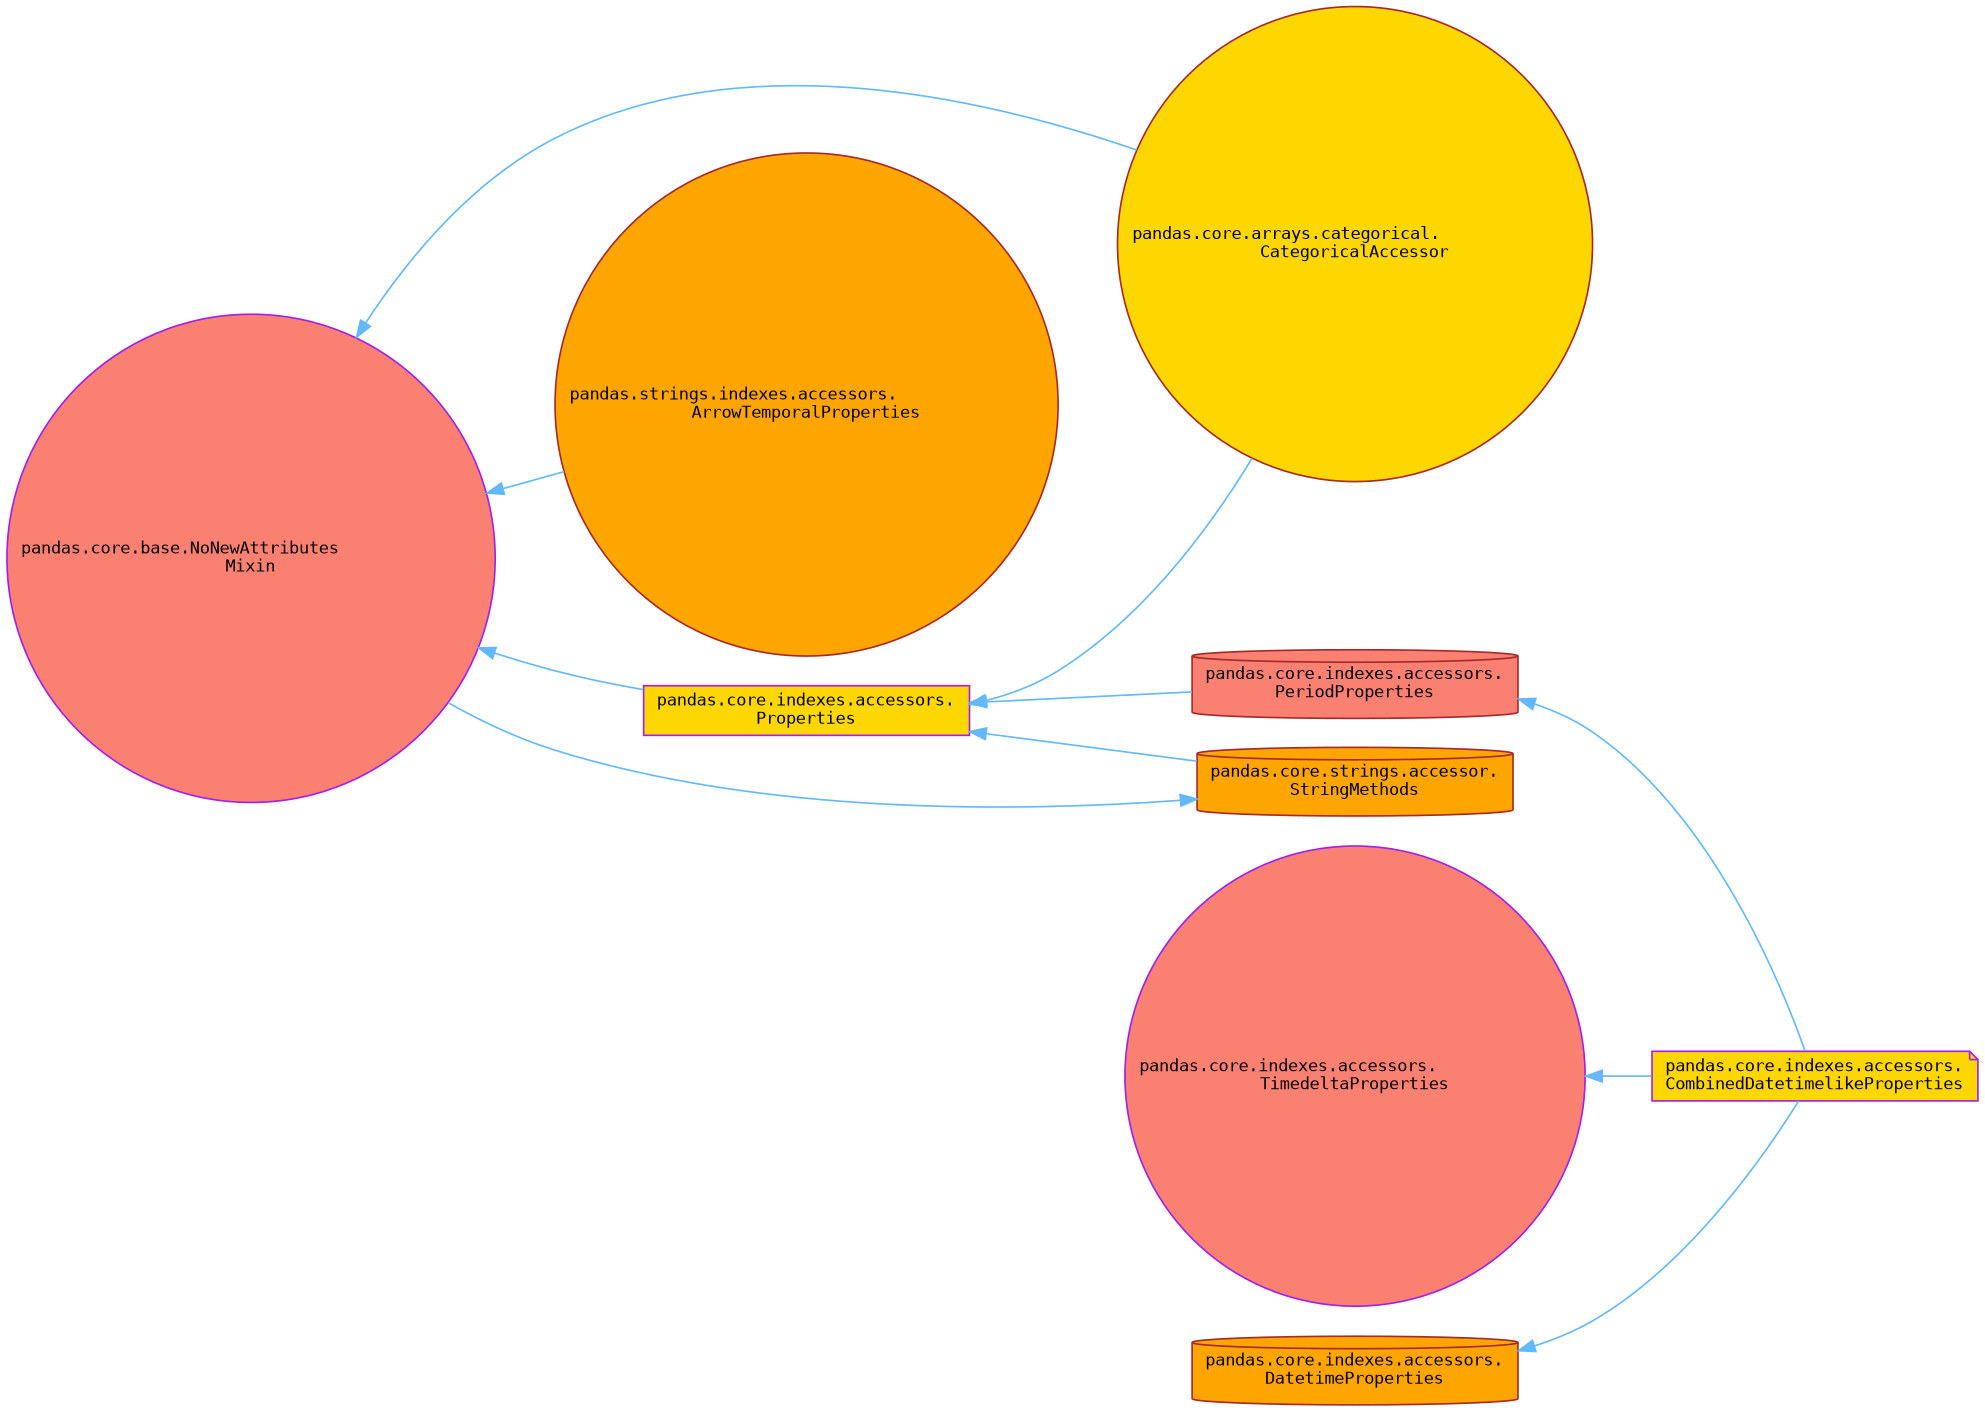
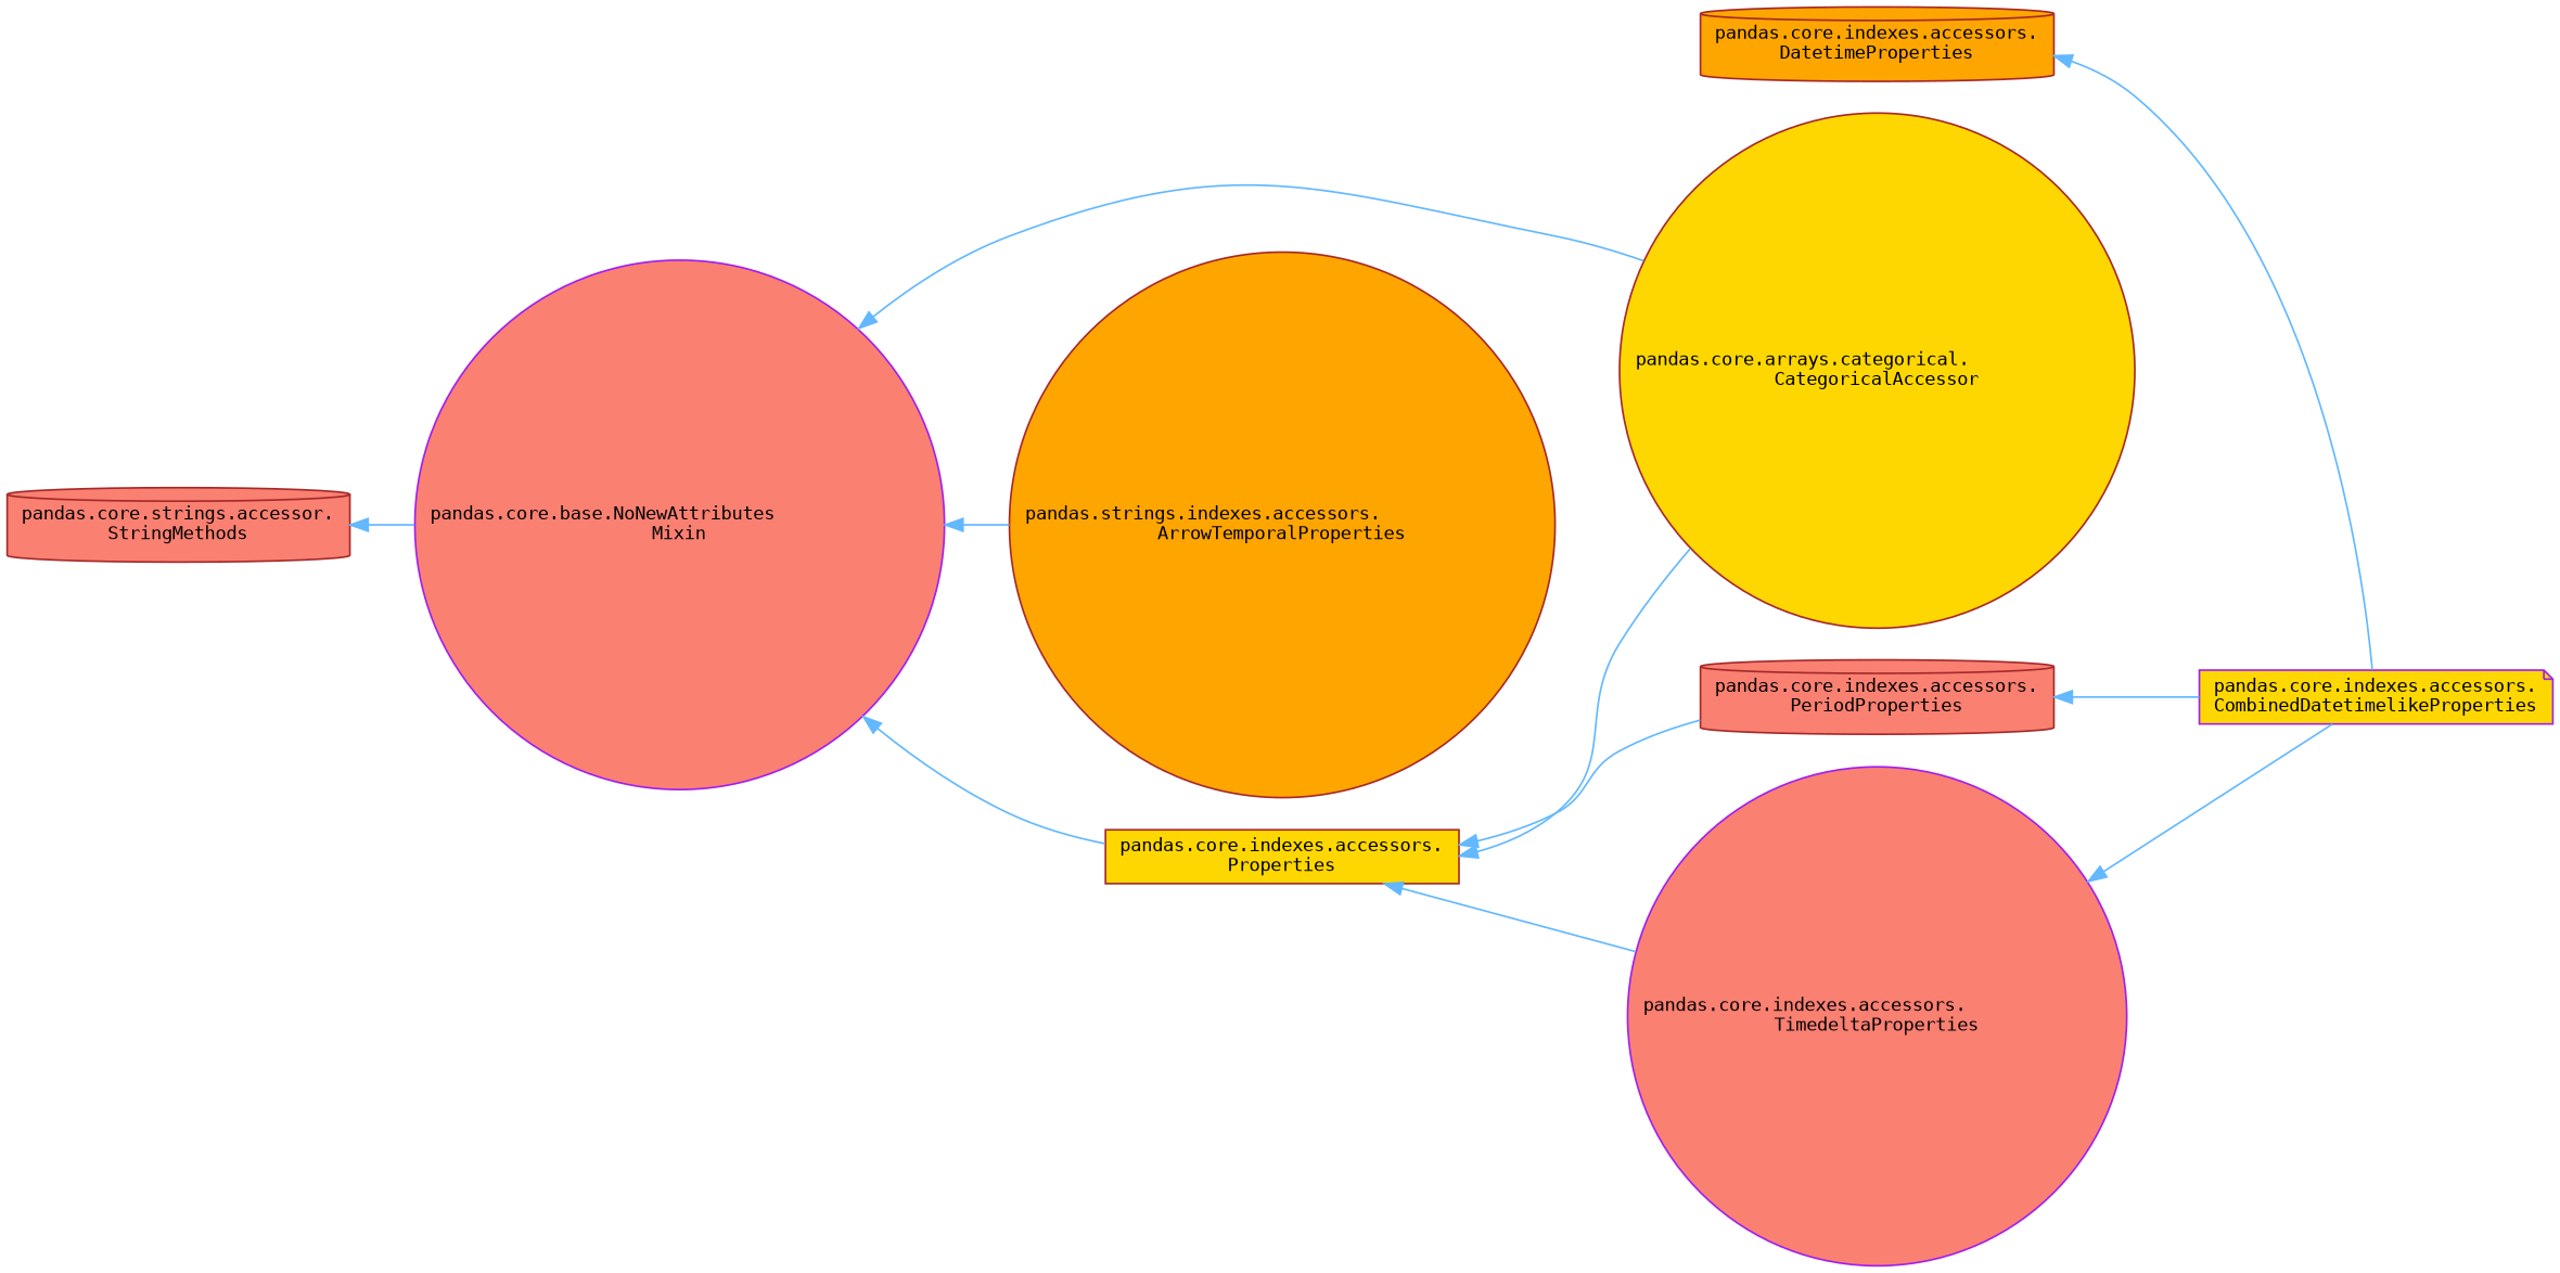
  digraph {
    fontname="DejaVu Sans Mono"
    rankdir=LR
    node [color=brown fillcolor=salmon fontname="DejaVu Sans Mono" fontsize=10 shape=circle style=filled]
    edge [color=steelblue1 dir=back fontname="DejaVu Sans Mono" fontsize=10 labelfontname=Helvetica labelfontsize=10 style=solid]
    n1 [color=purple fontcolor=black height=0.2 label="pandas.core.base.NoNewAttributes\lMixin" width=0.4]
    n2 [fillcolor=gold height=0.2 label="pandas.core.arrays.categorical.\lCategoricalAccessor" width=0.4]
    n3 [fillcolor=orange height=0.2 label="pandas.strings.indexes.accessors.\lArrowTemporalProperties" width=0.4]
-   n4 [color=purple fillcolor=gold height=0.2 label="pandas.core.indexes.accessors.\lProperties" shape=box width=0.4]
+   n4 [fillcolor=gold height=0.2 label="pandas.core.indexes.accessors.\lProperties" shape=box width=0.4]
    n5 [height=0.2 label="pandas.core.indexes.accessors.\lPeriodProperties" shape=cylinder width=0.4]
    n6 [color=purple height=0.2 label="pandas.core.indexes.accessors.\lTimedeltaProperties" width=0.4]
-   n7 [fillcolor=orange height=0.2 label="pandas.core.strings.accessor.\lStringMethods" shape=cylinder width=0.4]
+   n7 [height=0.2 label="pandas.core.strings.accessor.\lStringMethods" shape=cylinder width=0.4]
    n8 [fillcolor=orange height=0.2 label="pandas.core.indexes.accessors.\lDatetimeProperties" shape=cylinder width=0.4]
    n9 [color=purple fillcolor=gold height=0.2 label="pandas.core.indexes.accessors.\lCombinedDatetimelikeProperties" shape=note width=0.4]
    n1 -> n2
    n1 -> n3
    n1 -> n4
    n4 -> n2
    n4 -> n5
-   n4 -> n7
+   n4 -> n6
    n5 -> n9
    n6 -> n9
    n7 -> n1
    n8 -> n9
  }
